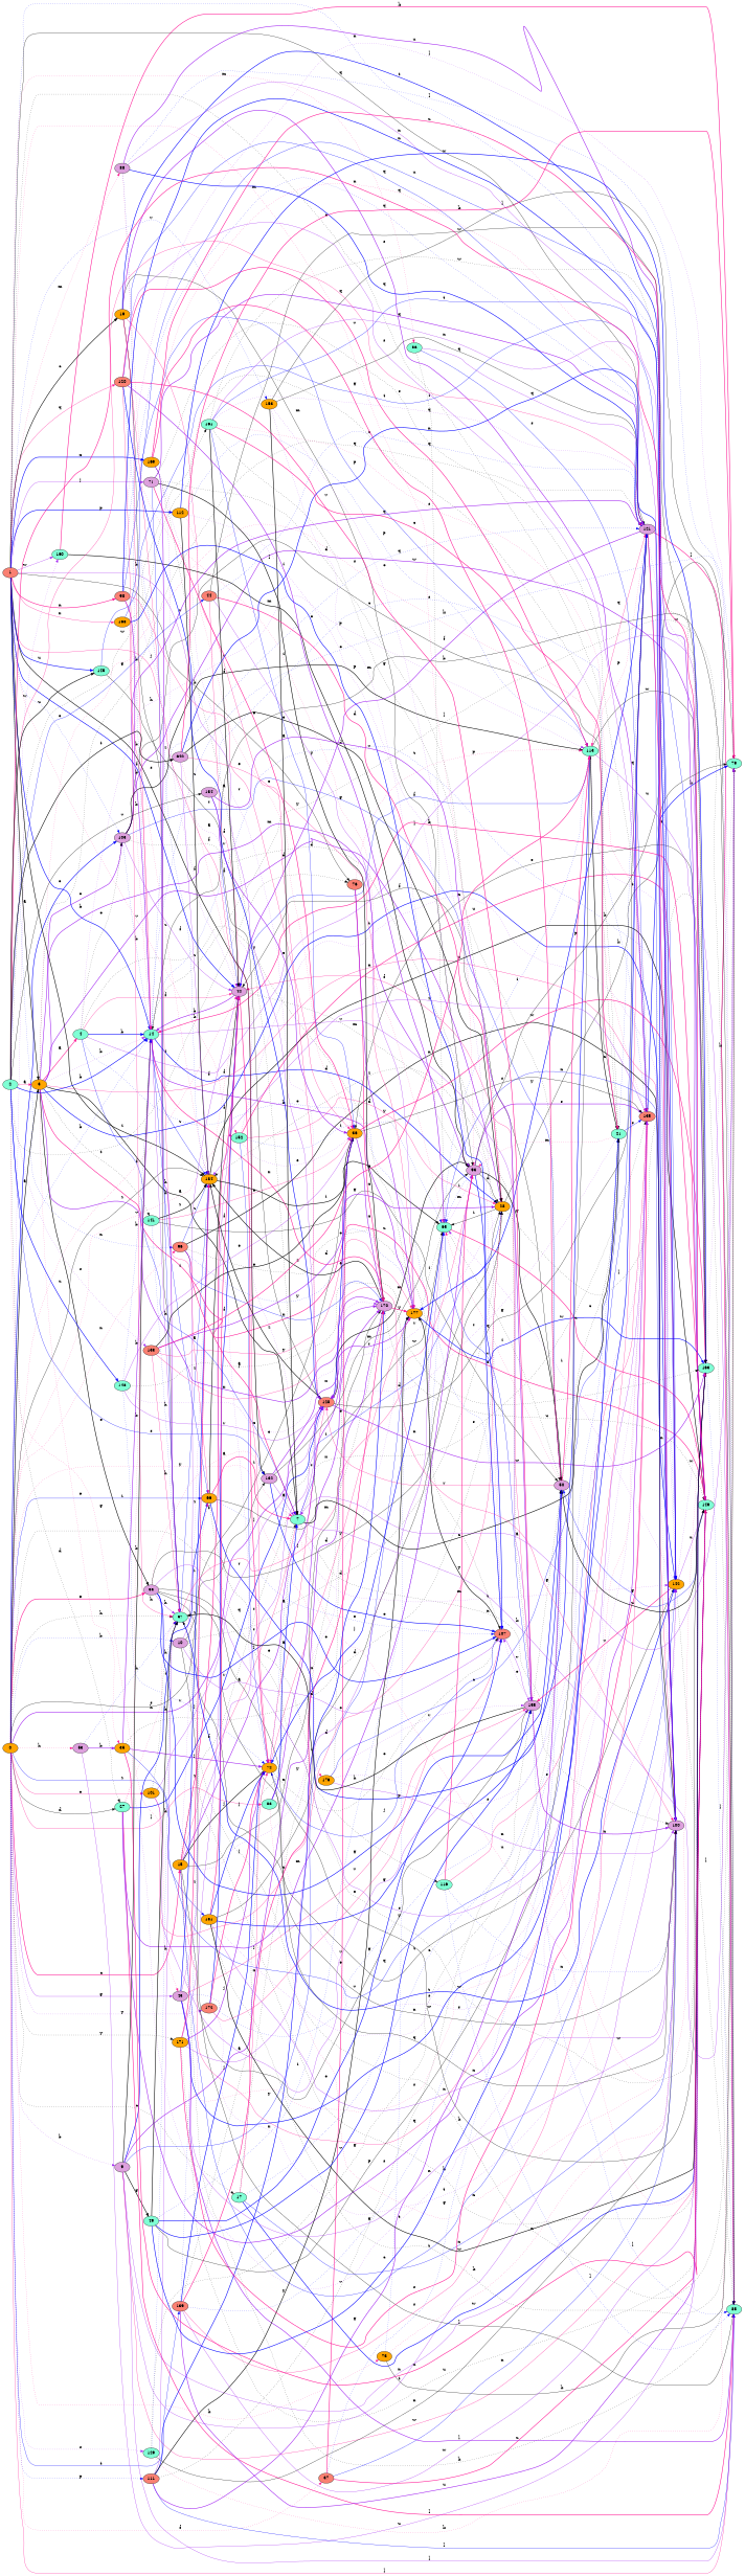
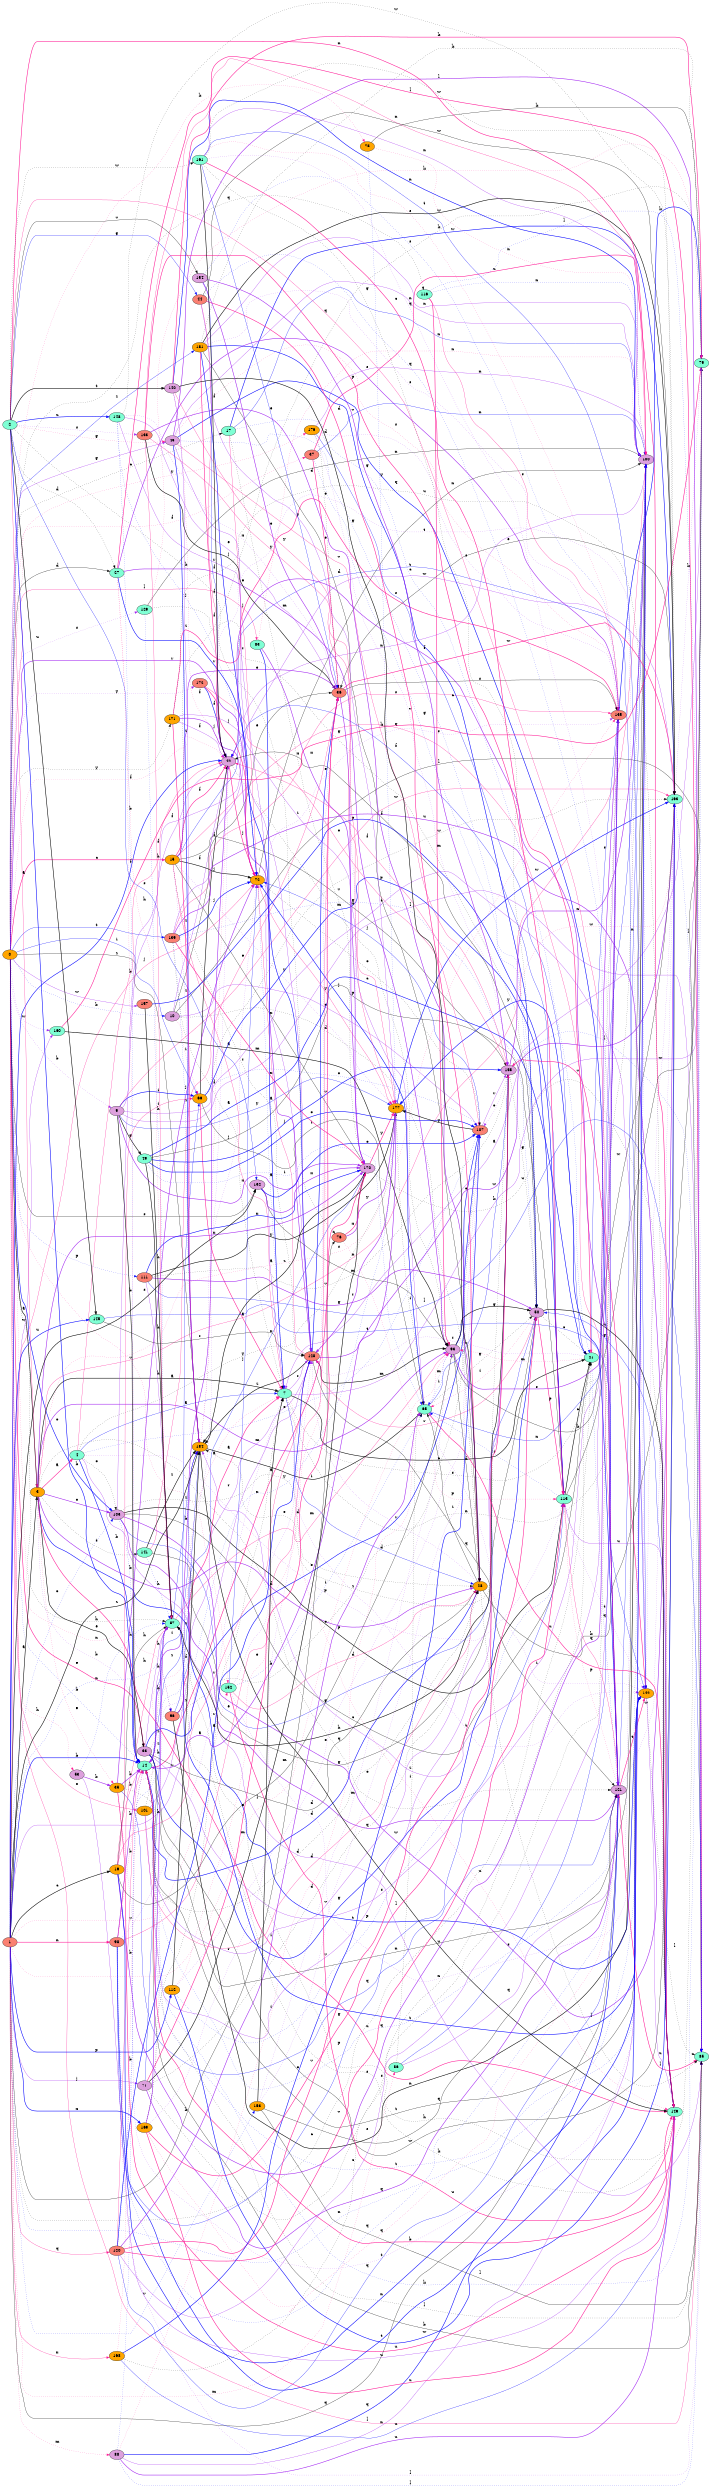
  strict digraph {
    rankdir=LR
    node [fillcolor=aquamarine style=filled]
    edge [color=black style=dotted]
    0 [fillcolor=orange]
    3 [fillcolor=orange]
    9 [fillcolor=plum]
    10 [fillcolor=plum]
    14
    15 [fillcolor=orange]
    17
    27
    33 [fillcolor=plum]
    37 [fillcolor=salmon]
    42 [fillcolor=plum]
    43 [fillcolor=plum]
    53 [fillcolor=plum]
    57
    n15 [fillcolor=orange label=66]
    75 [fillcolor=orange]
    83
    85
    96 [fillcolor=salmon]
    101 [fillcolor=orange]
    103 [fillcolor=plum]
    111 [fillcolor=salmon]
    116
    128 [fillcolor=salmon]
    129
    132 [fillcolor=plum]
    139 [fillcolor=salmon]
    152
+   157 [fillcolor=salmon]
    160
    171 [fillcolor=orange]
    172 [fillcolor=salmon]
    176 [fillcolor=orange]
    181 [fillcolor=orange]
    184 [fillcolor=orange]
    93 [fillcolor=plum]
    100 [fillcolor=plum]
    121 [fillcolor=plum]
    4
    7
    28 [fillcolor=orange]
    35 [fillcolor=orange]
    135 [fillcolor=salmon]
    141
    142 [fillcolor=orange]
    149
    170 [fillcolor=plum]
    177 [fillcolor=orange]
    49
    163
    107 [fillcolor=salmon]
-   36 [fillcolor=orange]
+   36 [fillcolor=salmon]
    79
    155 [fillcolor=plum]
    72 [fillcolor=orange]
    21
    50 [fillcolor=plum]
    113
    65
    1 [fillcolor=salmon]
    19 [fillcolor=orange]
    71 [fillcolor=plum]
    76 [fillcolor=salmon]
    86
    88 [fillcolor=plum]
    98 [fillcolor=salmon]
    112 [fillcolor=orange]
    120 [fillcolor=salmon]
    145
    153 [fillcolor=orange]
    168 [fillcolor=orange]
    169 [fillcolor=orange]
    2
    44 [fillcolor=salmon]
    133 [fillcolor=salmon]
-   140 [fillcolor=plum label=640]
+   140 [fillcolor=plum]
    148
    154 [fillcolor=plum]
    161
    0 -> 3 [label=a style=bold]
    0 -> 9 [color=purple label=b]
    0 -> 10 [color=blue label=b]
    0 -> 14 [color=blue label=b]
    0 -> 15 [color=deeppink label=c style=bold]
    0 -> 17 [label=c]
    0 -> 27 [label=d style=solid]
    0 -> 33 [color=deeppink label=e style=bold]
    0 -> 37 [color=deeppink label=f]
    0 -> 42 [color=deeppink label=f]
    0 -> 43 [color=purple label=g style=solid]
    0 -> 53 [color=deeppink label=h]
    0 -> 57 [label=h]
    0 -> n15 [color=blue label=i style=solid]
    0 -> 75 [color=deeppink label=k]
    0 -> 83 [color=deeppink label=l style=solid]
    0 -> 85 [color=deeppink label=l style=solid]
    0 -> 96 [color=deeppink label=n]
    0 -> 101 [color=deeppink label=o style=solid]
    0 -> 103 [color=blue label=o style=bold]
    0 -> 111 [color=blue label=p]
    0 -> 116 [label=q]
    0 -> 128 [color=purple label=r style=bold]
    0 -> 129 [color=purple label=s]
    0 -> 132 [label=s style=solid]
    0 -> 139 [color=blue label=t style=solid]
    0 -> 152 [color=deeppink label=v]
+   0 -> 157 [color=purple label=w style=solid]
    0 -> 160 [color=purple label=w]
    0 -> 171 [label=y]
    0 -> 172 [color=purple label=y]
    0 -> 176 [color=deeppink label=y]
    0 -> 181 [color=blue label=z style=solid]
    0 -> 184 [label=z style=solid]
    3 -> 14 [color=purple label=b]
    3 -> 33 [label=e style=bold]
    3 -> 103 [color=purple label=o style=bold]
    3 -> 93 [color=purple label=m style=bold]
    3 -> 100 [color=deeppink label=n style=solid]
    3 -> 121 [label=q]
    3 -> 4 [color=deeppink label=a style=bold]
    3 -> 7 [label=a style=bold]
    3 -> 28 [color=purple label=d style=bold]
    3 -> 35 [color=deeppink label=e]
    3 -> 135 [color=deeppink label=s]
    3 -> 141 [label=t]
    3 -> 142 [color=blue label=t style=bold]
    3 -> 149 [color=deeppink label=u style=bold]
    3 -> 170 [color=purple label=x style=bold]
    9 -> 14 [label=b style=bold]
    9 -> n15 [color=blue label=i style=bold]
    9 -> 85 [color=purple label=l style=solid]
    9 -> 100 [color=purple label=n style=solid]
    9 -> 142 [color=purple label=t style=solid]
    9 -> 170 [color=purple label=x style=bold]
    9 -> 177 [color=blue label=y style=solid]
    9 -> 49 [label=g style=bold]
    9 -> 163 [color=deeppink label=w style=solid]
    10 -> 42 [color=purple label=f style=solid]
    10 -> n15 [color=deeppink label=i]
    10 -> 85 [label=l style=solid]
    10 -> 28 [label=d]
    10 -> 107 [color=purple label=o style=solid]
    10 -> 36 [label=e style=solid]
    14 -> 57 [color=purple label=h style=solid]
    14 -> n15 [color=blue label=i style=solid]
    14 -> 85 [label=l]
    14 -> 184 [color=blue label=z style=solid]
    14 -> 121 [color=blue label=q]
    14 -> 28 [color=blue label=d style=bold]
    14 -> 142 [color=blue label=t]
    14 -> 170 [color=deeppink label=x style=bold]
    14 -> 79 [color=blue label=k]
    14 -> 155 [color=purple label=v style=solid]
    15 -> 42 [color=deeppink label=f style=bold]
    15 -> 128 [label=r]
    15 -> 184 [color=purple label=z]
    15 -> 121 [color=deeppink label=q style=solid]
    15 -> 7 [color=deeppink label=a style=solid]
    15 -> 142 [color=blue label=t style=solid]
    15 -> 170 [label=x style=solid]
    15 -> 177 [color=purple label=y]
    15 -> 36 [color=purple label=e style=bold]
    15 -> 79 [label=k]
    15 -> 155 [label=v style=solid]
    15 -> 72 [label=j style=bold]
    17 -> 100 [color=blue label=n style=solid]
    17 -> 170 [label=x]
    17 -> 163 [color=blue label=w style=bold]
    17 -> 72 [color=deeppink label=j style=solid]
    17 -> 21 [color=blue label=c]
    27 -> 14 [color=deeppink label=b]
    27 -> 57 [color=deeppink label=h]
    27 -> 85 [color=deeppink label=l style=bold]
    27 -> 128 [color=blue label=r style=bold]
    27 -> 93 [color=purple label=m style=bold]
    27 -> 135 [color=purple label=s style=bold]
    33 -> 57 [color=purple label=h style=solid]
    33 -> 100 [label=n style=solid]
    33 -> 7 [color=deeppink label=a]
    33 -> 28 [label=d style=solid]
    33 -> 135 [color=purple label=s style=solid]
    33 -> 142 [label=t style=solid]
    33 -> 163 [label=w style=solid]
    33 -> 107 [color=blue label=o style=bold]
    33 -> 50 [color=blue label=g style=bold]
    37 -> 100 [color=blue label=n style=solid]
    37 -> 149 [color=deeppink label=u style=bold]
    37 -> 36 [color=deeppink label=e style=bold]
    37 -> 50 [color=blue label=g]
    42 -> 14 [color=purple label=b style=bold]
    42 -> 93 [label=m]
    42 -> 72 [color=deeppink label=j style=bold]
    43 -> 85 [color=purple label=l style=bold]
    43 -> 128 [color=purple label=r style=solid]
    43 -> 184 [color=blue label=z style=bold]
    43 -> 100 [color=purple label=n style=solid]
    43 -> 121 [color=blue label=q style=bold]
    43 -> 135 [color=deeppink label=s]
    43 -> 155 [color=deeppink label=v style=solid]
    43 -> 50 [color=blue label=g]
    53 -> 57 [color=blue label=h]
    53 -> 35 [color=purple label=b style=bold]
    53 -> 149 [color=purple label=u style=solid]
    57 -> 184 [color=blue label=z style=solid]
    57 -> 93 [color=deeppink label=m style=solid]
    57 -> 142 [color=blue label=t style=bold]
    57 -> 79 [label=k]
    n15 -> 42 [label=f style=bold]
-   n15 -> 7 [color=deeppink label=i style=bold]
+   n15 -> 7 [color=deeppink label=a style=bold]
    n15 -> 163 [label=w]
    n15 -> 107 [color=blue label=o]
    n15 -> 113 [color=blue label=p style=bold]
    n15 -> 65 [label=i style=solid]
    75 -> 100 [color=deeppink label=n]
    75 -> 177 [color=blue label=y]
    75 -> 79 [label=k style=solid]
    83 -> 100 [color=deeppink label=n]
    83 -> 7 [color=blue label=a style=bold]
    83 -> 170 [color=purple label=x style=bold]
    85 -> 14 [label=b style=solid]
    96 -> 184 [color=blue label=z style=solid]
    96 -> 100 [label=n style=bold]
    96 -> 7 [color=deeppink label=a style=bold]
    96 -> 170 [color=blue label=x style=solid]
    96 -> 177 [color=blue label=y]
    96 -> 107 [label=o]
    101 -> 57 [label=h]
    101 -> 128 [color=purple label=r style=solid]
    101 -> 28 [color=deeppink label=d style=solid]
    101 -> 155 [color=purple label=v style=solid]
    103 -> 14 [color=blue label=b]
    103 -> 42 [color=purple label=f style=solid]
    103 -> 121 [color=purple label=q style=bold]
    103 -> 28 [label=d]
    103 -> 163 [color=purple label=w style=bold]
    103 -> 21 [label=c style=solid]
    103 -> 50 [color=blue label=g style=solid]
    103 -> 113 [label=p style=bold]
    111 -> 57 [color=purple label=h style=solid]
    111 -> 85 [color=blue label=l style=solid]
    111 -> 170 [color=blue label=x style=bold]
    111 -> 177 [label=y style=bold]
    111 -> 155 [label=v]
    111 -> 50 [color=purple label=g style=bold]
    116 -> 85 [color=blue label=l]
    116 -> 93 [color=deeppink label=m style=bold]
    116 -> 100 [color=blue label=n]
    116 -> 135 [color=deeppink label=s style=solid]
    128 -> 184 [label=z style=bold]
    128 -> 93 [label=m style=bold]
    128 -> 121 [label=q style=solid]
    128 -> 163 [color=purple label=w style=bold]
    128 -> 36 [color=blue label=e style=bold]
    128 -> 72 [color=deeppink label=j style=solid]
    129 -> 57 [color=blue label=h]
    129 -> 100 [label=n style=solid]
    129 -> 79 [color=deeppink label=k]
    129 -> 50 [label=g]
    132 -> 93 [label=m style=solid]
    132 -> 7 [color=purple label=a style=solid]
    132 -> 170 [color=purple label=x style=bold]
    132 -> 107 [color=blue label=o style=bold]
    139 -> 184 [color=blue label=z]
    139 -> 7 [label=a]
    139 -> 135 [color=deeppink label=s style=solid]
    139 -> 149 [color=purple label=u style=bold]
    139 -> 170 [color=deeppink label=x style=bold]
    139 -> 163 [color=purple label=w style=solid]
    139 -> 72 [color=blue label=j style=bold]
    139 -> 50 [color=blue label=g]
    152 -> 100 [color=purple label=n]
    152 -> 28 [color=deeppink label=d style=solid]
    152 -> 149 [color=deeppink label=u style=bold]
    152 -> 36 [color=purple label=e]
    152 -> 72 [color=blue label=j style=solid]
    152 -> 65 [color=blue label=i]
+   157 -> 57 [label=h style=bold]
+   157 -> 113 [color=blue label=p style=bold]
    160 -> 93 [label=m style=bold]
    160 -> 79 [color=deeppink label=k style=bold]
    171 -> 42 [color=purple label=f style=solid]
    171 -> 184 [color=deeppink label=z style=bold]
    171 -> 135 [color=deeppink label=s style=bold]
    171 -> 149 [label=u]
    171 -> 72 [color=purple label=j style=bold]
    171 -> 65 [color=purple label=i style=solid]
    172 -> 42 [color=blue label=f style=bold]
    172 -> 142 [color=purple label=t]
    172 -> 107 [color=deeppink label=o style=solid]
    172 -> 72 [color=deeppink label=j style=bold]
    176 -> 100 [color=purple label=n style=solid]
    176 -> 135 [color=purple label=s]
    176 -> 36 [label=e]
    176 -> 155 [color=purple label=v]
    176 -> 21 [color=blue label=c style=solid]
    181 -> 42 [color=deeppink label=f style=bold]
    181 -> 100 [color=purple label=n style=solid]
    181 -> 28 [label=d style=solid]
    181 -> 135 [color=purple label=s]
    181 -> 163 [label=w style=bold]
    181 -> 79 [label=k]
    181 -> 72 [color=blue label=j style=bold]
    181 -> 50 [color=blue label=g style=bold]
    184 -> 42 [color=deeppink label=f]
    184 -> 149 [label=u style=bold]
    184 -> 72 [color=purple label=j]
    184 -> 65 [label=i style=bold]
    93 -> 28 [label=d style=solid]
    93 -> 135 [color=purple label=s style=bold]
    93 -> 107 [color=blue label=o style=bold]
    93 -> 79 [label=k style=solid]
    93 -> 50 [label=g style=bold]
    93 -> 65 [color=blue label=i]
    121 -> 42 [color=purple label=f style=bold]
    121 -> 85 [color=deeppink label=l style=bold]
    121 -> 100 [color=blue label=n style=solid]
    121 -> 142 [color=deeppink label=t style=bold]
    121 -> 177 [color=blue label=y style=bold]
    121 -> 163 [color=purple label=w]
    121 -> 113 [color=deeppink label=p]
    4 -> 14 [color=blue label=b style=bold]
    4 -> 42 [color=deeppink label=f style=solid]
    4 -> 85 [color=purple label=l style=solid]
    4 -> 103 [label=o]
    4 -> 7 [color=blue label=a style=solid]
    4 -> 177 [label=y]
    4 -> 107 [color=blue label=o]
    4 -> 113 [color=purple label=p]
    7 -> 128 [color=purple label=r style=solid]
    7 -> 100 [label=n]
    7 -> 28 [color=blue label=d style=solid]
    7 -> 135 [label=s]
    7 -> 142 [color=purple label=t]
    7 -> 149 [color=deeppink label=u]
    7 -> 79 [color=purple label=k style=solid]
    7 -> 21 [label=c style=bold]
    28 -> 85 [label=l]
    28 -> 128 [color=purple label=r]
    28 -> 79 [label=k style=solid]
    28 -> 65 [label=i style=solid]
    35 -> 14 [color=purple label=b style=bold]
    35 -> 121 [color=blue label=q style=solid]
    35 -> 28 [label=d]
    35 -> 142 [color=purple label=t]
    35 -> 149 [color=deeppink label=u style=bold]
    35 -> 72 [color=purple label=j style=bold]
    135 -> 184 [color=purple label=z style=solid]
    135 -> 79 [color=blue label=k style=bold]
    141 -> 57 [color=blue label=h]
    141 -> 184 [label=z style=bold]
    141 -> 36 [color=deeppink label=e style=solid]
    141 -> 50 [label=g style=solid]
    142 -> 85 [label=l]
    142 -> 149 [color=purple label=u style=solid]
    142 -> 163 [color=purple label=w]
    142 -> 155 [color=deeppink label=v style=bold]
    142 -> 65 [color=purple label=i]
    149 -> 14 [color=deeppink label=b style=bold]
    149 -> 57 [label=h]
    149 -> 50 [color=blue label=g style=solid]
    170 -> 184 [label=z style=bold]
    170 -> 149 [label=u]
    170 -> 177 [color=deeppink label=y style=bold]
    177 -> 14 [color=purple label=b style=bold]
    177 -> 128 [color=purple label=r style=bold]
    177 -> 163 [color=blue label=w style=bold]
    177 -> 65 [label=i]
    49 -> 57 [label=h style=bold]
    49 -> 107 [color=blue label=o style=bold]
    49 -> 155 [color=blue label=v style=bold]
    49 -> 21 [color=blue label=c style=bold]
    49 -> 113 [label=p style=solid]
    49 -> 65 [color=blue label=i]
    163 -> 85 [color=blue label=l]
    163 -> 36 [label=e style=solid]
    163 -> 79 [color=purple label=k]
    107 -> 177 [label=y style=bold]
    107 -> 155 [color=purple label=v style=solid]
    107 -> 72 [color=blue label=j style=solid]
    36 -> 135 [label=s style=solid]
    36 -> 170 [color=purple label=x style=bold]
    36 -> 163 [color=deeppink label=w style=bold]
    79 -> 7 [color=purple label=a style=solid]
    155 -> 42 [color=deeppink label=f style=solid]
    155 -> 57 [label=h style=bold]
    155 -> 85 [color=blue label=l]
    155 -> 184 [label=z]
    155 -> 100 [color=purple label=n style=bold]
    155 -> 163 [color=deeppink label=w]
    155 -> 107 [color=purple label=o]
    155 -> 50 [label=g]
    72 -> 100 [label=n style=solid]
    72 -> 7 [color=blue label=a]
    72 -> 135 [color=purple label=s]
    72 -> 177 [color=deeppink label=y style=solid]
    72 -> 107 [label=o]
    21 -> 128 [color=purple label=r]
    21 -> 93 [color=deeppink label=m]
    21 -> 121 [color=blue label=q]
    21 -> 135 [color=blue label=s style=solid]
    50 -> 42 [label=f style=solid]
    50 -> 128 [color=deeppink label=r style=solid]
    50 -> 149 [label=u style=bold]
    50 -> 21 [label=c]
    50 -> 113 [color=deeppink label=p style=bold]
    50 -> 65 [color=deeppink label=i]
    113 -> 42 [color=blue label=f style=solid]
    113 -> 121 [color=deeppink label=q style=solid]
    113 -> 142 [color=purple label=t]
    113 -> 149 [color=purple label=u style=solid]
    113 -> 163 [label=w style=solid]
    113 -> 21 [label=c style=bold]
    113 -> 65 [color=blue label=i]
    65 -> 93 [color=purple label=m]
    65 -> 100 [color=blue label=n style=solid]
    65 -> 149 [color=deeppink label=u style=bold]
    65 -> 155 [color=blue label=v style=solid]
    65 -> 72 [color=blue label=j style=bold]
    65 -> 50 [label=g]
    1 -> 3 [label=a style=bold]
    1 -> 14 [color=blue label=b style=bold]
    1 -> 42 [color=blue label=f style=bold]
    1 -> 96 [color=blue label=n]
    1 -> 103 [color=blue label=o]
    1 -> 128 [color=purple label=r style=solid]
    1 -> 132 [label=s style=bold]
    1 -> 152 [color=deeppink label=v]
    1 -> 160 [color=purple label=w style=solid]
    1 -> 184 [label=z style=bold]
    1 -> 93 [color=deeppink label=m]
    1 -> 100 [color=blue label=n]
    1 -> 121 [label=q style=solid]
    1 -> 72 [color=deeppink label=j style=solid]
    1 -> 21 [label=c]
    1 -> 19 [label=c style=bold]
    1 -> 71 [color=purple label=j style=solid]
    1 -> 76 [label=k style=solid]
    1 -> 86 [color=deeppink label=m]
    1 -> 88 [color=deeppink label=m]
    1 -> 98 [color=deeppink label=n style=bold]
    1 -> 112 [color=blue label=p style=bold]
    1 -> 120 [color=deeppink label=q style=solid]
    1 -> 145 [color=blue label=u style=bold]
    1 -> 153 [color=blue label=v]
    1 -> 168 [color=deeppink label=x style=solid]
    1 -> 169 [color=blue label=x style=bold]
    19 -> 14 [color=deeppink label=b style=solid]
    19 -> 57 [label=h style=solid]
    19 -> n15 [color=deeppink label=i style=solid]
    19 -> 128 [color=deeppink label=r style=solid]
    19 -> 93 [label=m style=solid]
    19 -> 135 [color=purple label=s style=bold]
    19 -> 142 [color=blue label=t style=bold]
    71 -> 57 [color=blue label=h style=solid]
    71 -> 121 [color=purple label=q style=bold]
    71 -> 28 [label=d]
    71 -> 135 [label=s]
    71 -> 170 [label=l style=bold]
    71 -> 36 [color=deeppink label=e style=bold]
    76 -> 170 [color=deeppink label=x style=bold]
    76 -> 177 [color=purple label=y style=bold]
    76 -> 113 [color=deeppink label=p]
    86 -> 121 [color=purple label=q style=solid]
    86 -> 135 [color=blue label=s style=solid]
    86 -> 65 [label=i]
    88 -> 14 [color=blue label=b]
    88 -> 85 [color=blue label=l]
    88 -> 100 [color=purple label=n style=solid]
    88 -> 121 [color=blue label=q style=bold]
    88 -> 149 [color=purple label=u style=bold]
    88 -> 65 [color=deeppink label=i]
    98 -> 14 [color=purple label=b style=bold]
    98 -> 57 [color=deeppink label=h style=solid]
    98 -> 85 [color=purple label=l]
    98 -> 184 [color=deeppink label=z]
    98 -> 100 [color=blue label=n style=bold]
    98 -> 121 [color=blue label=q]
    98 -> 7 [color=purple label=a]
    98 -> 36 [color=deeppink label=e style=solid]
    98 -> 113 [color=blue label=p style=solid]
    112 -> 184 [label=z style=bold]
    112 -> 163 [color=blue label=w style=bold]
    112 -> 107 [color=purple label=o]
    112 -> 36 [color=deeppink label=e]
    112 -> 113 [color=blue label=p]
    120 -> 14 [color=deeppink label=b style=solid]
    120 -> 128 [color=blue label=r style=bold]
    120 -> 184 [color=blue label=z]
    120 -> 121 [color=blue label=q style=solid]
    120 -> 135 [color=purple label=s style=solid]
    120 -> 155 [color=deeppink label=v style=bold]
    120 -> 113 [color=deeppink label=v style=bold]
    120 -> 65 [color=purple label=i style=bold]
    145 -> 128 [label=r style=solid]
    145 -> 142 [color=blue label=t style=solid]
    153 -> 85 [label=l style=solid]
    153 -> 93 [color=purple label=m]
    153 -> 121 [label=q style=solid]
    153 -> 7 [label=a style=bold]
    153 -> 107 [color=purple label=o]
    168 -> 14 [color=deeppink label=b]
    168 -> 149 [color=blue label=u style=solid]
    168 -> 107 [color=blue label=o style=bold]
    168 -> 21 [label=c]
    169 -> 42 [color=purple label=f]
    169 -> 57 [color=purple label=h style=bold]
    169 -> 128 [color=purple label=r]
    169 -> 121 [color=deeppink label=q]
    169 -> 7 [label=a]
    169 -> 149 [color=deeppink label=u style=bold]
    169 -> 50 [color=deeppink label=g style=bold]
    2 -> 3 [color=deeppink label=a style=solid]
    2 -> 14 [color=blue label=b style=bold]
    2 -> 27 [label=d]
    2 -> 43 [color=deeppink label=g]
    2 -> 132 [color=blue label=s style=solid]
    2 -> 100 [color=deeppink label=n style=bold]
    2 -> 121 [color=deeppink label=q style=solid]
    2 -> 76 [label=k]
    2 -> 145 [label=u style=bold]
    2 -> 44 [color=blue label=g style=solid]
    2 -> 133 [color=purple label=s]
    2 -> 140 [label=t style=bold]
    2 -> 148 [color=blue label=u style=bold]
    2 -> 154 [label=v style=solid]
    2 -> 161 [label=w]
    44 -> 42 [color=deeppink label=f style=solid]
    44 -> 121 [color=blue label=q]
    44 -> 28 [color=deeppink label=d style=bold]
    44 -> 177 [color=purple label=y style=solid]
    44 -> 163 [label=w style=solid]
    133 -> 57 [color=deeppink label=h style=solid]
    133 -> 100 [color=deeppink label=n style=solid]
    133 -> 28 [color=purple label=d style=bold]
    133 -> 177 [color=deeppink label=y style=solid]
    133 -> 36 [label=e style=bold]
    133 -> 113 [color=deeppink label=p style=bold]
    140 -> 42 [color=deeppink label=f]
    140 -> 184 [color=purple label=z style=solid]
    140 -> 100 [color=blue label=n style=bold]
    140 -> 28 [label=d style=bold]
    140 -> 177 [color=deeppink label=y style=solid]
    140 -> 79 [color=deeppink label=k style=bold]
    148 -> 14 [color=blue label=b]
    148 -> 128 [color=purple label=r style=solid]
    148 -> 170 [color=purple label=x]
    148 -> 163 [label=w]
    148 -> 36 [color=purple label=e style=solid]
    148 -> 72 [color=blue label=j]
    154 -> 42 [color=blue label=f style=solid]
    154 -> 135 [color=blue label=s]
    154 -> 36 [color=purple label=e style=bold]
    154 -> 155 [color=purple label=v style=bold]
    161 -> 42 [label=f style=bold]
    161 -> 100 [color=purple label=n style=solid]
    161 -> 121 [color=purple label=q]
    161 -> 135 [color=deeppink label=s]
    161 -> 142 [color=blue label=t style=solid]
    161 -> 163 [label=w]
    161 -> 36 [color=blue label=e style=solid]
    161 -> 21 [color=deeppink label=c style=bold]
    161 -> 50 [label=g]
  }
